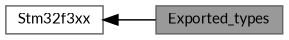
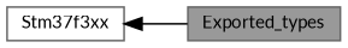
  digraph {
    rankdir=LR
    fontname=Lato
    node [fontname=Lato fontsize=10 shape=box style=filled]
    n1 [color=gray40 fillcolor=grey60 fontcolor=black height=0.2 label=Exported_types width=0.4]
-   n2 [color=grey40 fillcolor=white height=0.2 label=Stm32f3xx width=0.4]
+   n2 [color=grey40 fillcolor=white height=0.2 label=Stm37f3xx width=0.4]
    n2 -> n1 [dir=back fontname=Lato fontsize=10 labelfontname=Helvetica labelfontsize=10 shape=plaintext style=solid]
  }
